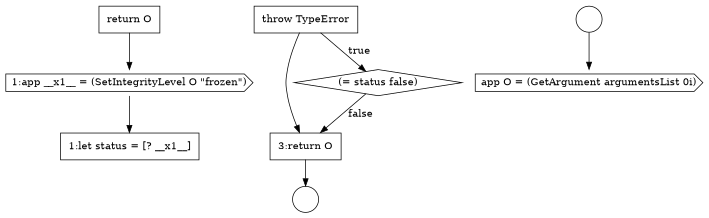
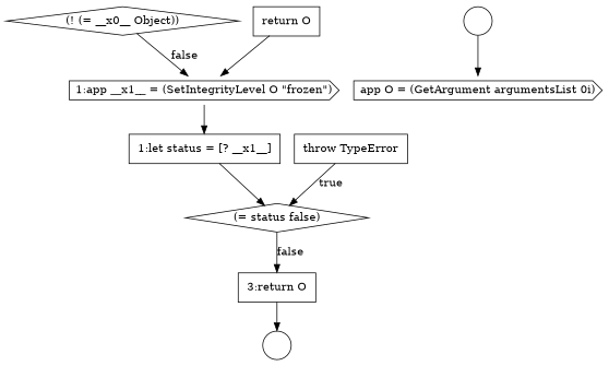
  digraph {
    node [color=black fillcolor=white shape=none style=filled]
    edge [color=black]
+   n1 [label=<<font color="black">(! (= __x0__ Object))</font>> shape=diamond]
    n2 [label=<<font color="black">1:app __x1__ = (SetIntegrityLevel O &quot;frozen&quot;)</font>> shape=cds]
    n3 [label=<<font color="black">     <table border="0" cellborder="1" cellspacing="0" cellpadding="10">       <tr><td align="left">1:let status = [? __x1__]</td></tr>     </table>   </font>> margin=0]
    n4 [label=<<font color="black">     <table border="0" cellborder="1" cellspacing="0" cellpadding="10">       <tr><td align="left">return O</td></tr>     </table>   </font>> margin=0]
    n5 [label=<<font color="black">     <table border="0" cellborder="1" cellspacing="0" cellpadding="10">       <tr><td align="left">throw TypeError</td></tr>     </table>   </font>> margin=0]
    n6 [label=<<font color="black">     <table border="0" cellborder="1" cellspacing="0" cellpadding="10">       <tr><td align="left">3:return O</td></tr>     </table>   </font>> margin=0]
    n7 [label=<<font color="black">(= status false)</font>> shape=diamond]
    n8 [label=" " shape=circle]
    n9 [label=<<font color="black">app O = (GetArgument argumentsList 0i)</font>> shape=cds]
    n10 [label=" " shape=circle]
+   n1 -> n2 [label=<<font color="black">false</font>>]
    n2 -> n3
+   n3 -> n7
    n4 -> n2
-   n5 -> n6
    n5 -> n7 [label=<<font color="black">true</font>>]
    n6 -> n8
    n7 -> n6 [label=<<font color="black">false</font>>]
    n10 -> n9
  }
